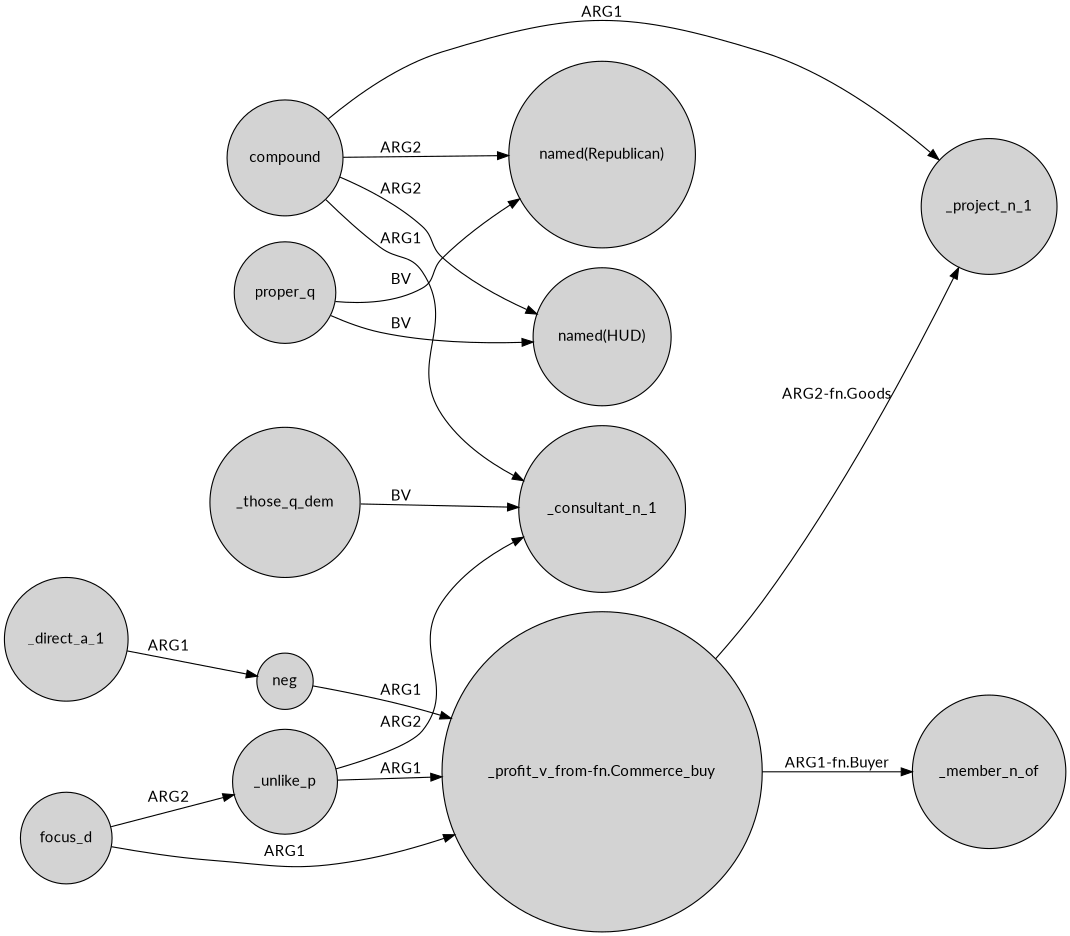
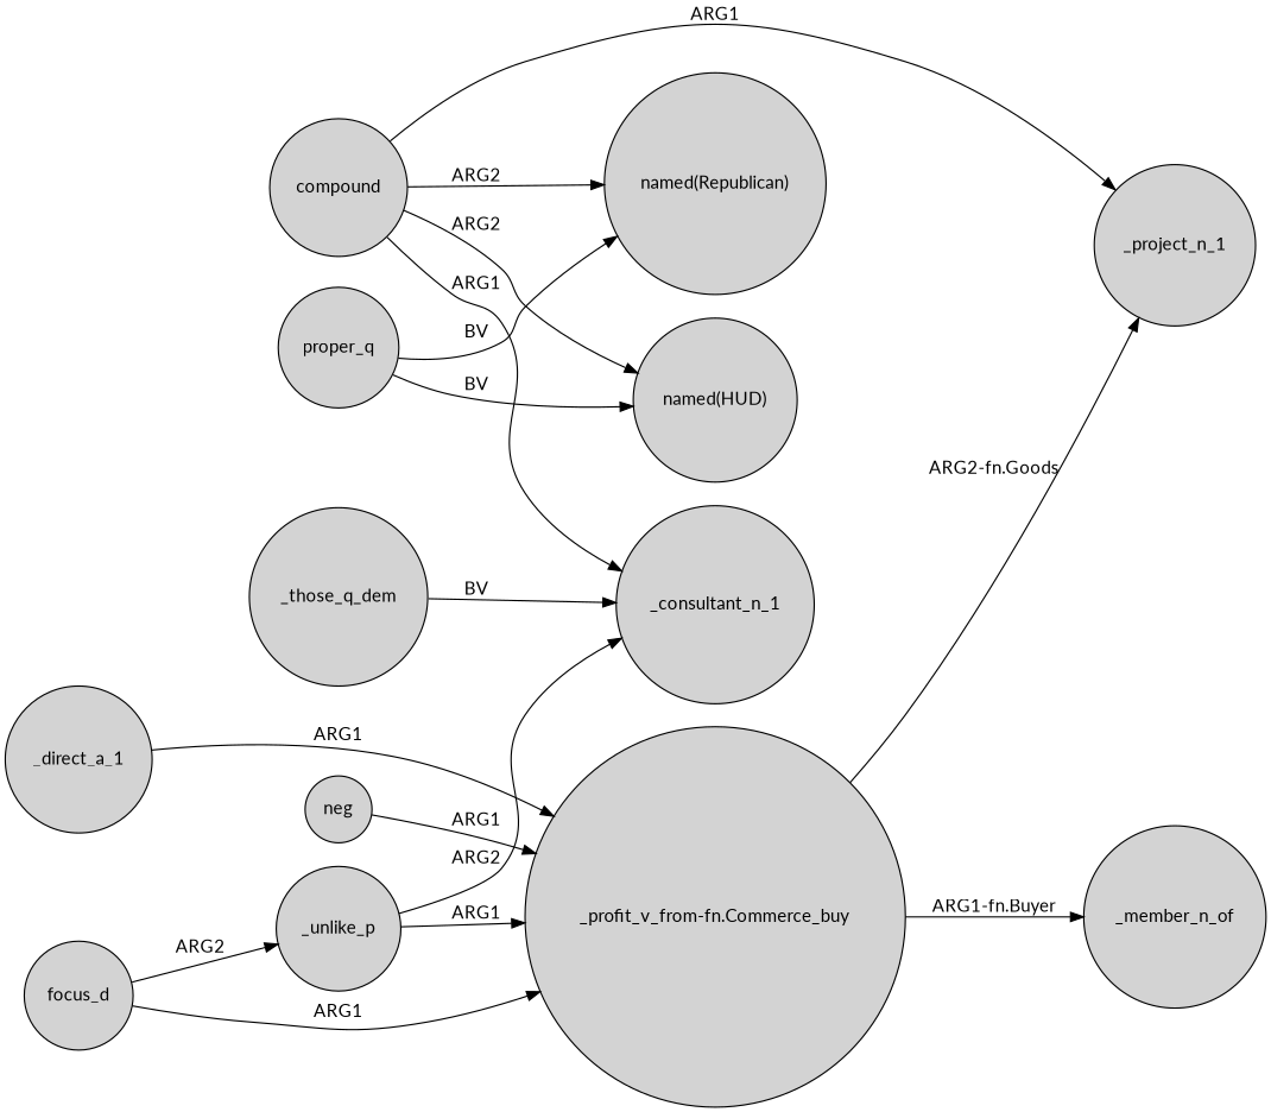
  digraph {
    fontname=Lato
    rankdir=LR
    node [fontname=Lato shape=circle style=filled]
    edge [fontname=Lato]
    _direct_a_1
    "_profit_v_from-fn.Commerce_buy"
    _project_n_1
    _member_n_of
    compound
    "named(Republican)"
    "named(HUD)"
    _consultant_n_1
    _unlike_p
    proper_q
    focus_d
    neg
    _those_q_dem
-   _direct_a_1 -> neg [label=ARG1]
+   _direct_a_1 -> "_profit_v_from-fn.Commerce_buy" [label=ARG1]
    "_profit_v_from-fn.Commerce_buy" -> _project_n_1 [label="ARG2-fn.Goods"]
    "_profit_v_from-fn.Commerce_buy" -> _member_n_of [label="ARG1-fn.Buyer"]
    compound -> _project_n_1 [label=ARG1]
    compound -> "named(Republican)" [label=ARG2]
    compound -> "named(HUD)" [label=ARG2]
    compound -> _consultant_n_1 [label=ARG1]
    _unlike_p -> "_profit_v_from-fn.Commerce_buy" [label=ARG1]
    _unlike_p -> _consultant_n_1 [label=ARG2]
    proper_q -> "named(Republican)" [label=BV]
    proper_q -> "named(HUD)" [label=BV]
    focus_d -> "_profit_v_from-fn.Commerce_buy" [label=ARG1]
    focus_d -> _unlike_p [label=ARG2]
    neg -> "_profit_v_from-fn.Commerce_buy" [label=ARG1]
    _those_q_dem -> _consultant_n_1 [label=BV]
  }
